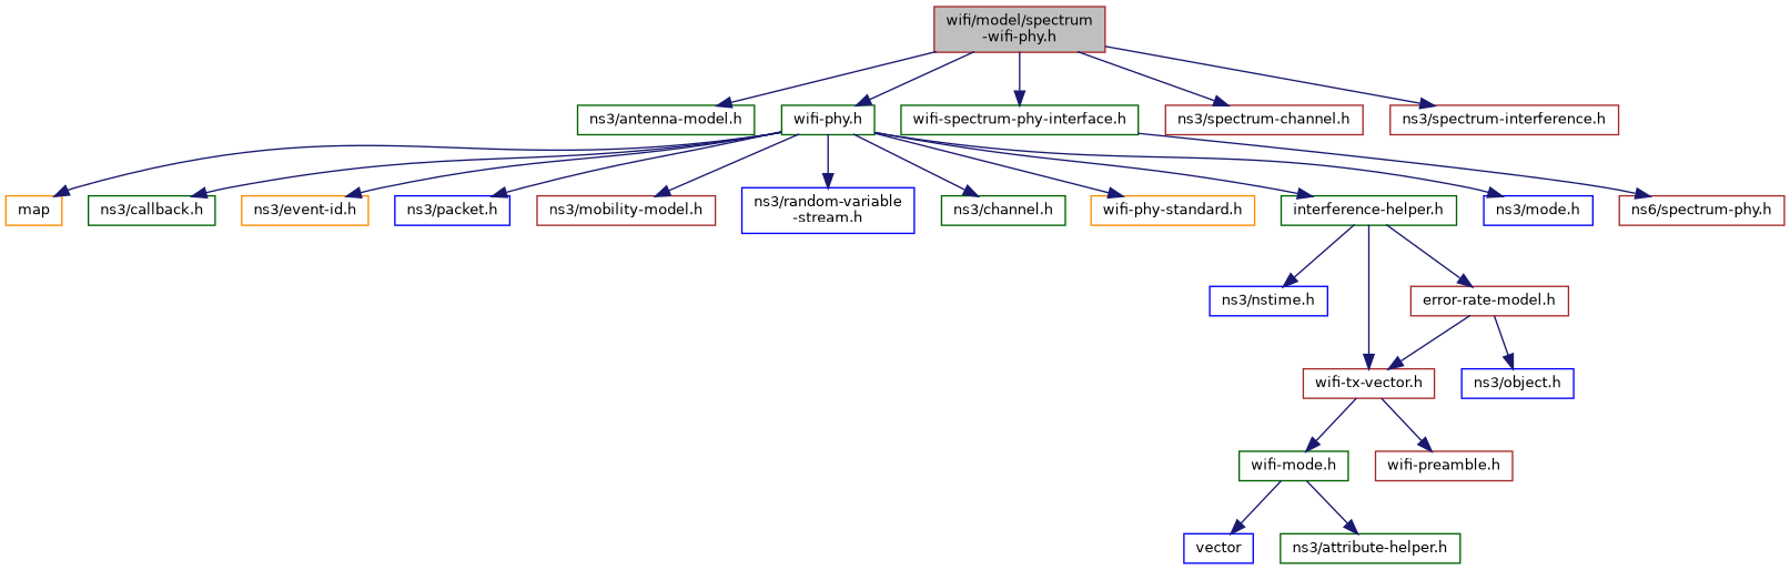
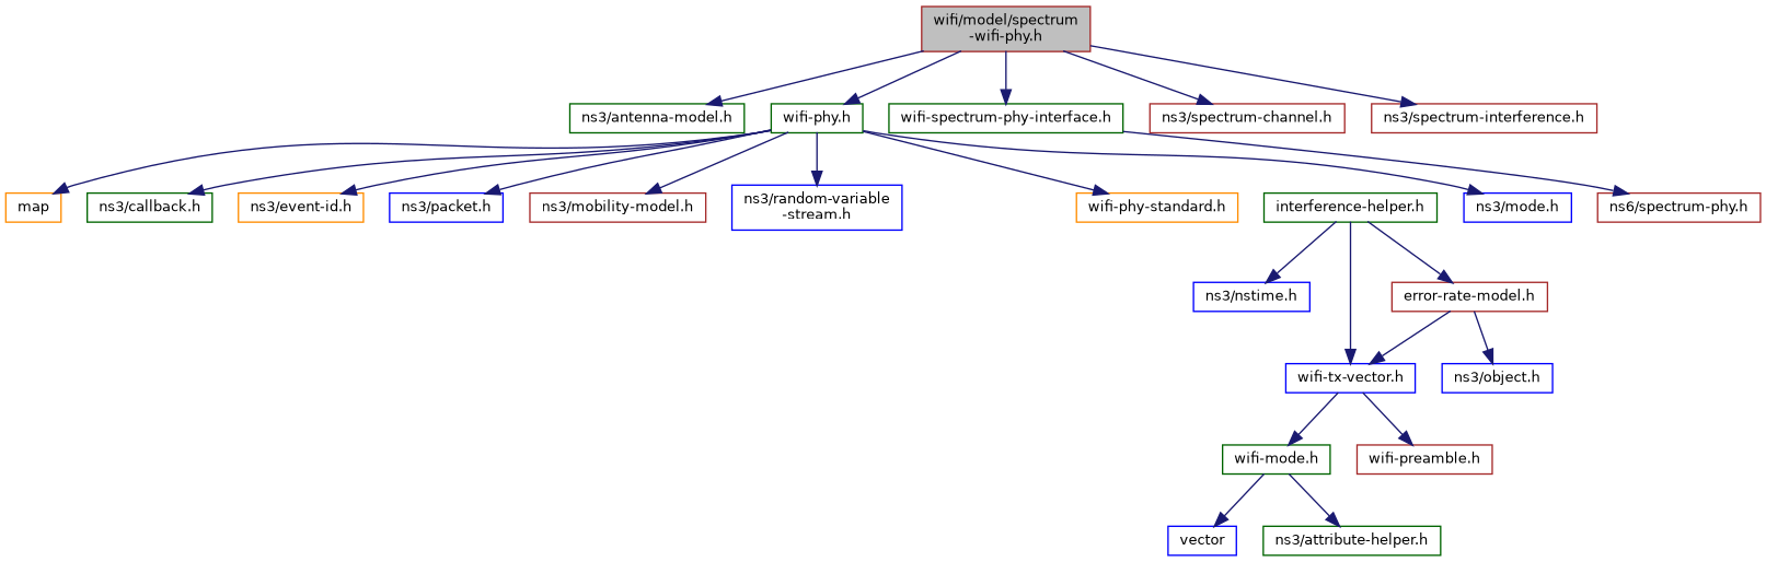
  digraph {
    node [color=brown fillcolor=white fontname=Helvetica fontsize=10 shape=record style=filled]
    edge [color=midnightblue fontname=Helvetica fontsize=10 labelfontname=Helvetica labelfontsize=10 style=solid]
    n1 [fillcolor=grey75 fontcolor=black height=0.2 label="wifi/model/spectrum\l-wifi-phy.h" width=0.4]
    n2 [color=darkgreen height=0.2 label="ns3/antenna-model.h" width=0.4]
    n3 [color=darkgreen height=0.2 label="wifi-phy.h" width=0.4]
    n4 [color=darkgreen height=0.2 label="wifi-spectrum-phy-interface.h" width=0.4]
    n5 [height=0.2 label="ns3/spectrum-channel.h" width=0.4]
    n6 [height=0.2 label="ns3/spectrum-interference.h" width=0.4]
    n7 [color=darkorange height=0.2 label=map width=0.4]
    n8 [color=darkgreen height=0.2 label="ns3/callback.h" width=0.4]
    n9 [color=darkorange height=0.2 label="ns3/event-id.h" width=0.4]
    n10 [color=blue height=0.2 label="ns3/packet.h" width=0.4]
    n11 [height=0.2 label="ns3/mobility-model.h" width=0.4]
    n12 [color=blue height=0.2 label="ns3/random-variable\l-stream.h" width=0.4]
-   n13 [color=darkgreen height=0.2 label="ns3/channel.h" width=0.4]
    n14 [color=darkorange height=0.2 label="wifi-phy-standard.h" width=0.4]
    n15 [color=darkgreen height=0.2 label="interference-helper.h" width=0.4]
    n16 [color=blue height=0.2 label="ns3/mode.h" width=0.4]
    n17 [height=0.2 label="ns6/spectrum-phy.h" width=0.4]
    n18 [color=blue height=0.2 label="ns3/nstime.h" width=0.4]
-   n19 [height=0.2 label="wifi-tx-vector.h" width=0.4]
+   n19 [color=blue height=0.2 label="wifi-tx-vector.h" width=0.4]
    n20 [height=0.2 label="error-rate-model.h" width=0.4]
    n21 [color=darkgreen height=0.2 label="wifi-mode.h" width=0.4]
    n22 [height=0.2 label="wifi-preamble.h" width=0.4]
    n23 [color=blue height=0.2 label="ns3/object.h" width=0.4]
    n24 [color=blue height=0.2 label=vector width=0.4]
    n25 [color=darkgreen height=0.2 label="ns3/attribute-helper.h" width=0.4]
    n1 -> n2
    n1 -> n3
    n1 -> n4
    n1 -> n5
    n1 -> n6
    n3 -> n7
    n3 -> n8
    n3 -> n9
    n3 -> n10
    n3 -> n11
    n3 -> n12
-   n3 -> n13
    n3 -> n14
-   n3 -> n15
    n3 -> n16
    n4 -> n17
    n15 -> n18
    n15 -> n19
    n15 -> n20
    n19 -> n21
    n19 -> n22
    n20 -> n19
    n20 -> n23
    n21 -> n24
    n21 -> n25
  }
